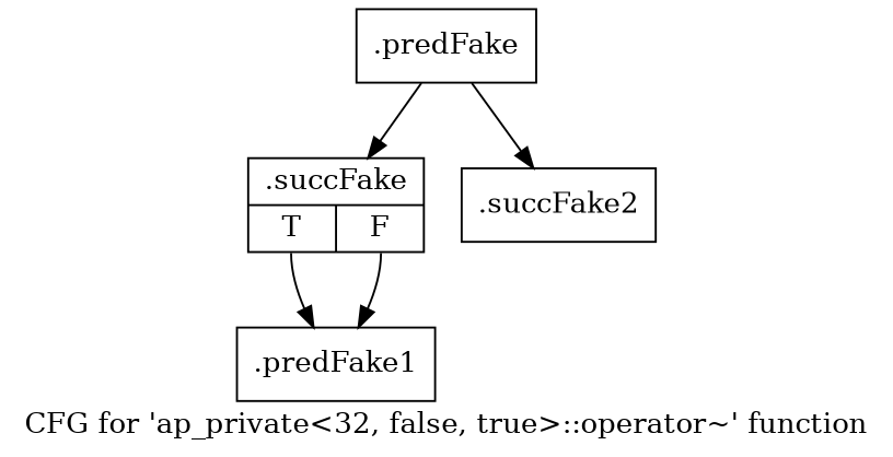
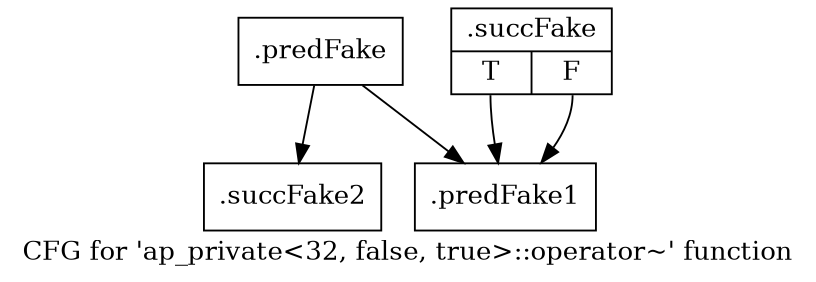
  digraph {
    label="CFG for 'ap_private\<32, false, true\>::operator~' function"
    node [shape=record filename="/mnt/xilinx/Vitis_HLS/2021.2/include/etc/ap_private.h" linenumber=1827]
    edge [execusionnum=180 filename="/mnt/xilinx/Vitis_HLS/2021.2/include/etc/ap_private.h"]
    n1 [label="{.predFake}" filename="" linenumber=""]
    n2 [label="{.succFake|{<s0>T|<s1>F}}"]
    n3 [label="{.succFake2}"]
    n4 [label="{.predFake1}"]
-   n1 -> n2
+   n1 -> n4
    n1 -> n3 [execusionnum=360]
    n2 -> n4 [tailport=s0 execusionnum="" filename=""]
    n2 -> n4 [tailport=s1]
  }
